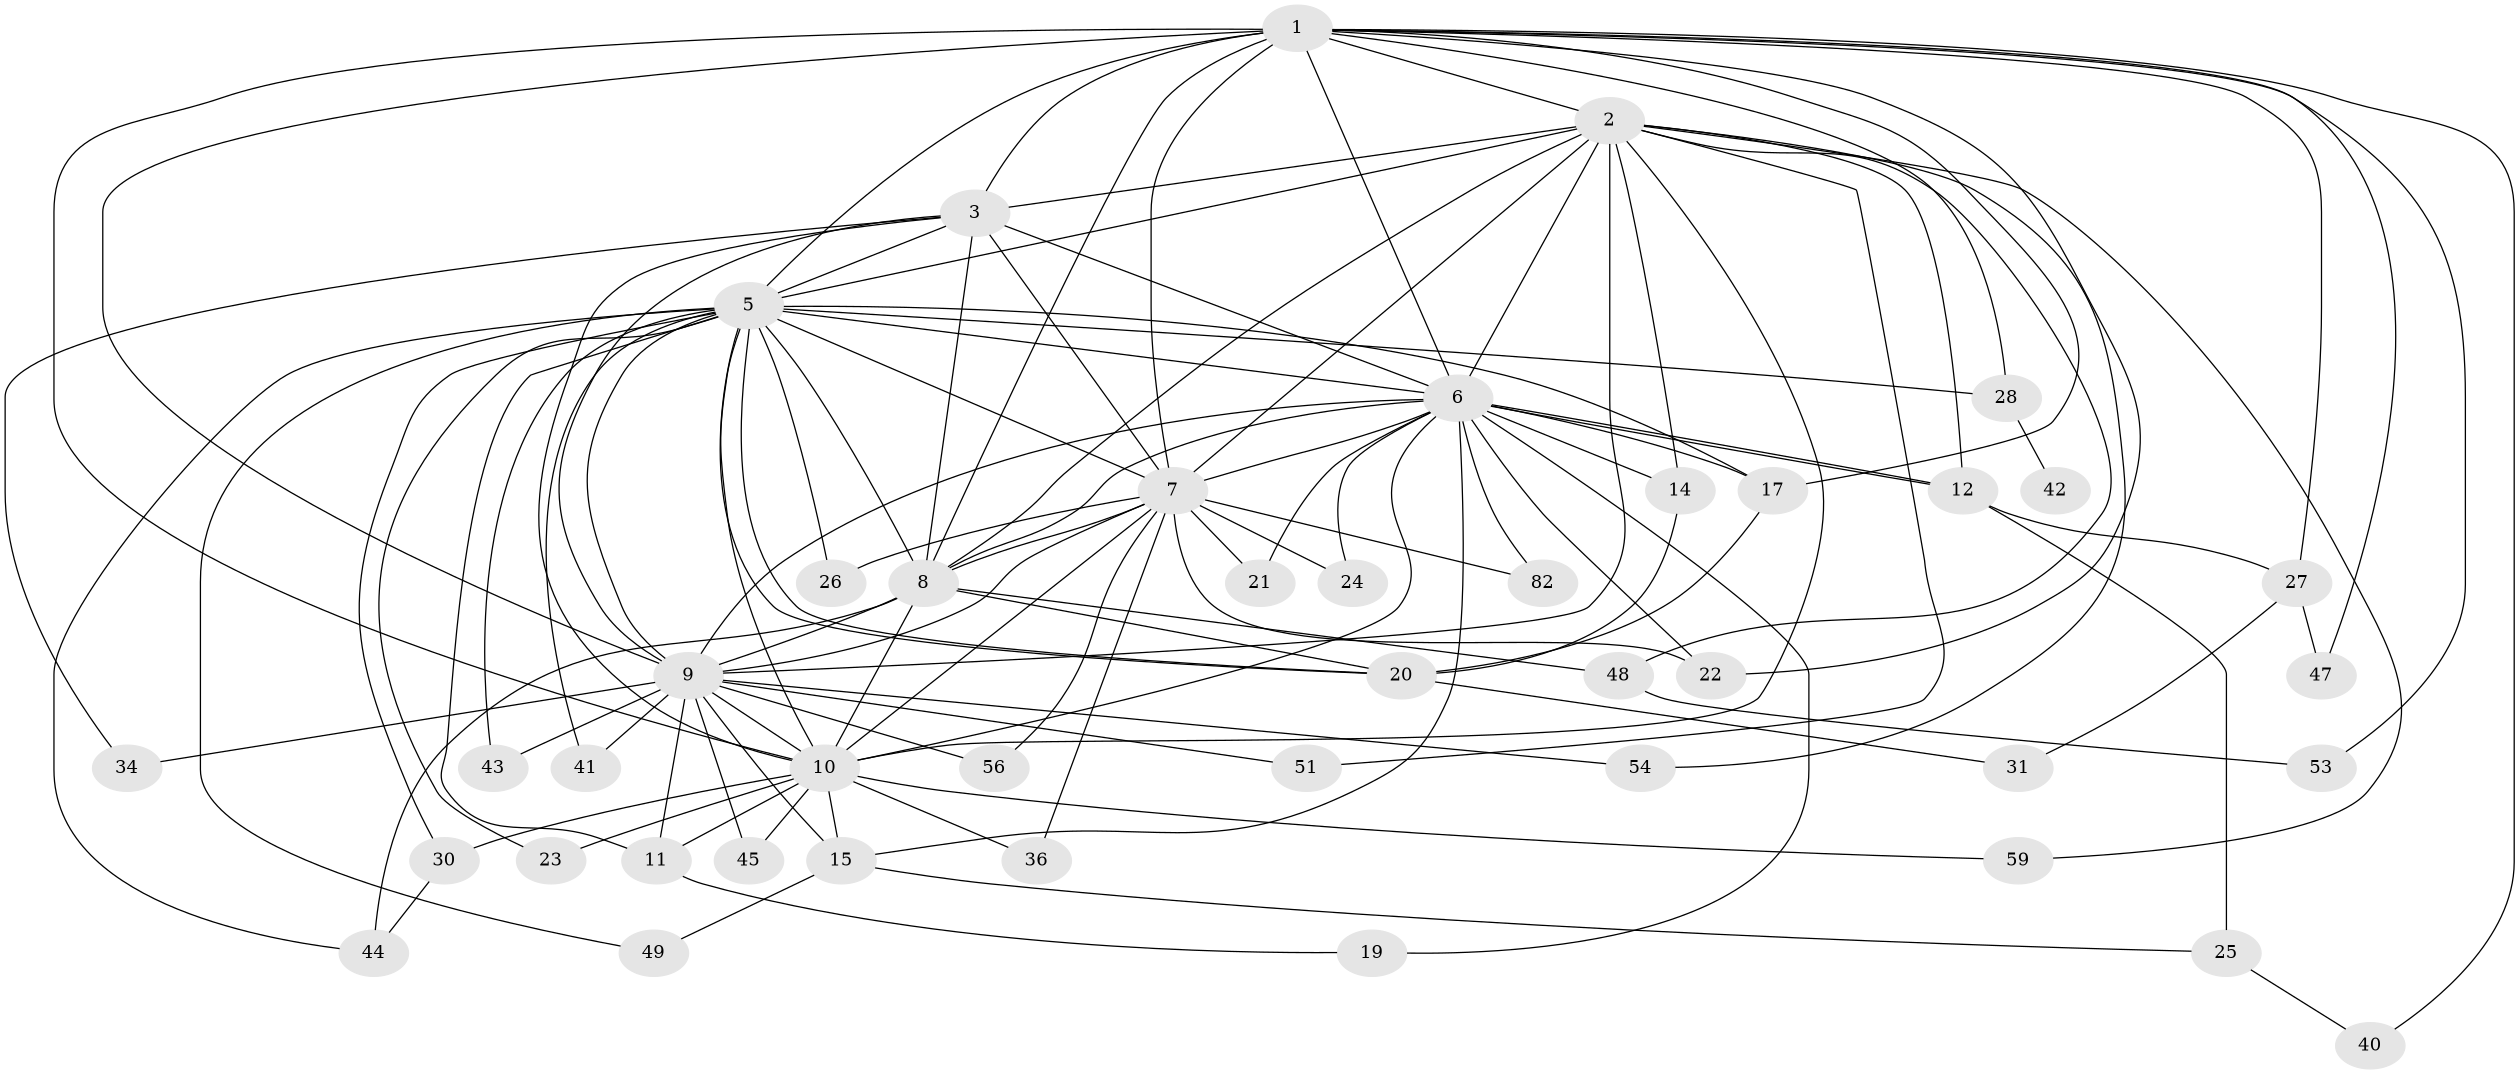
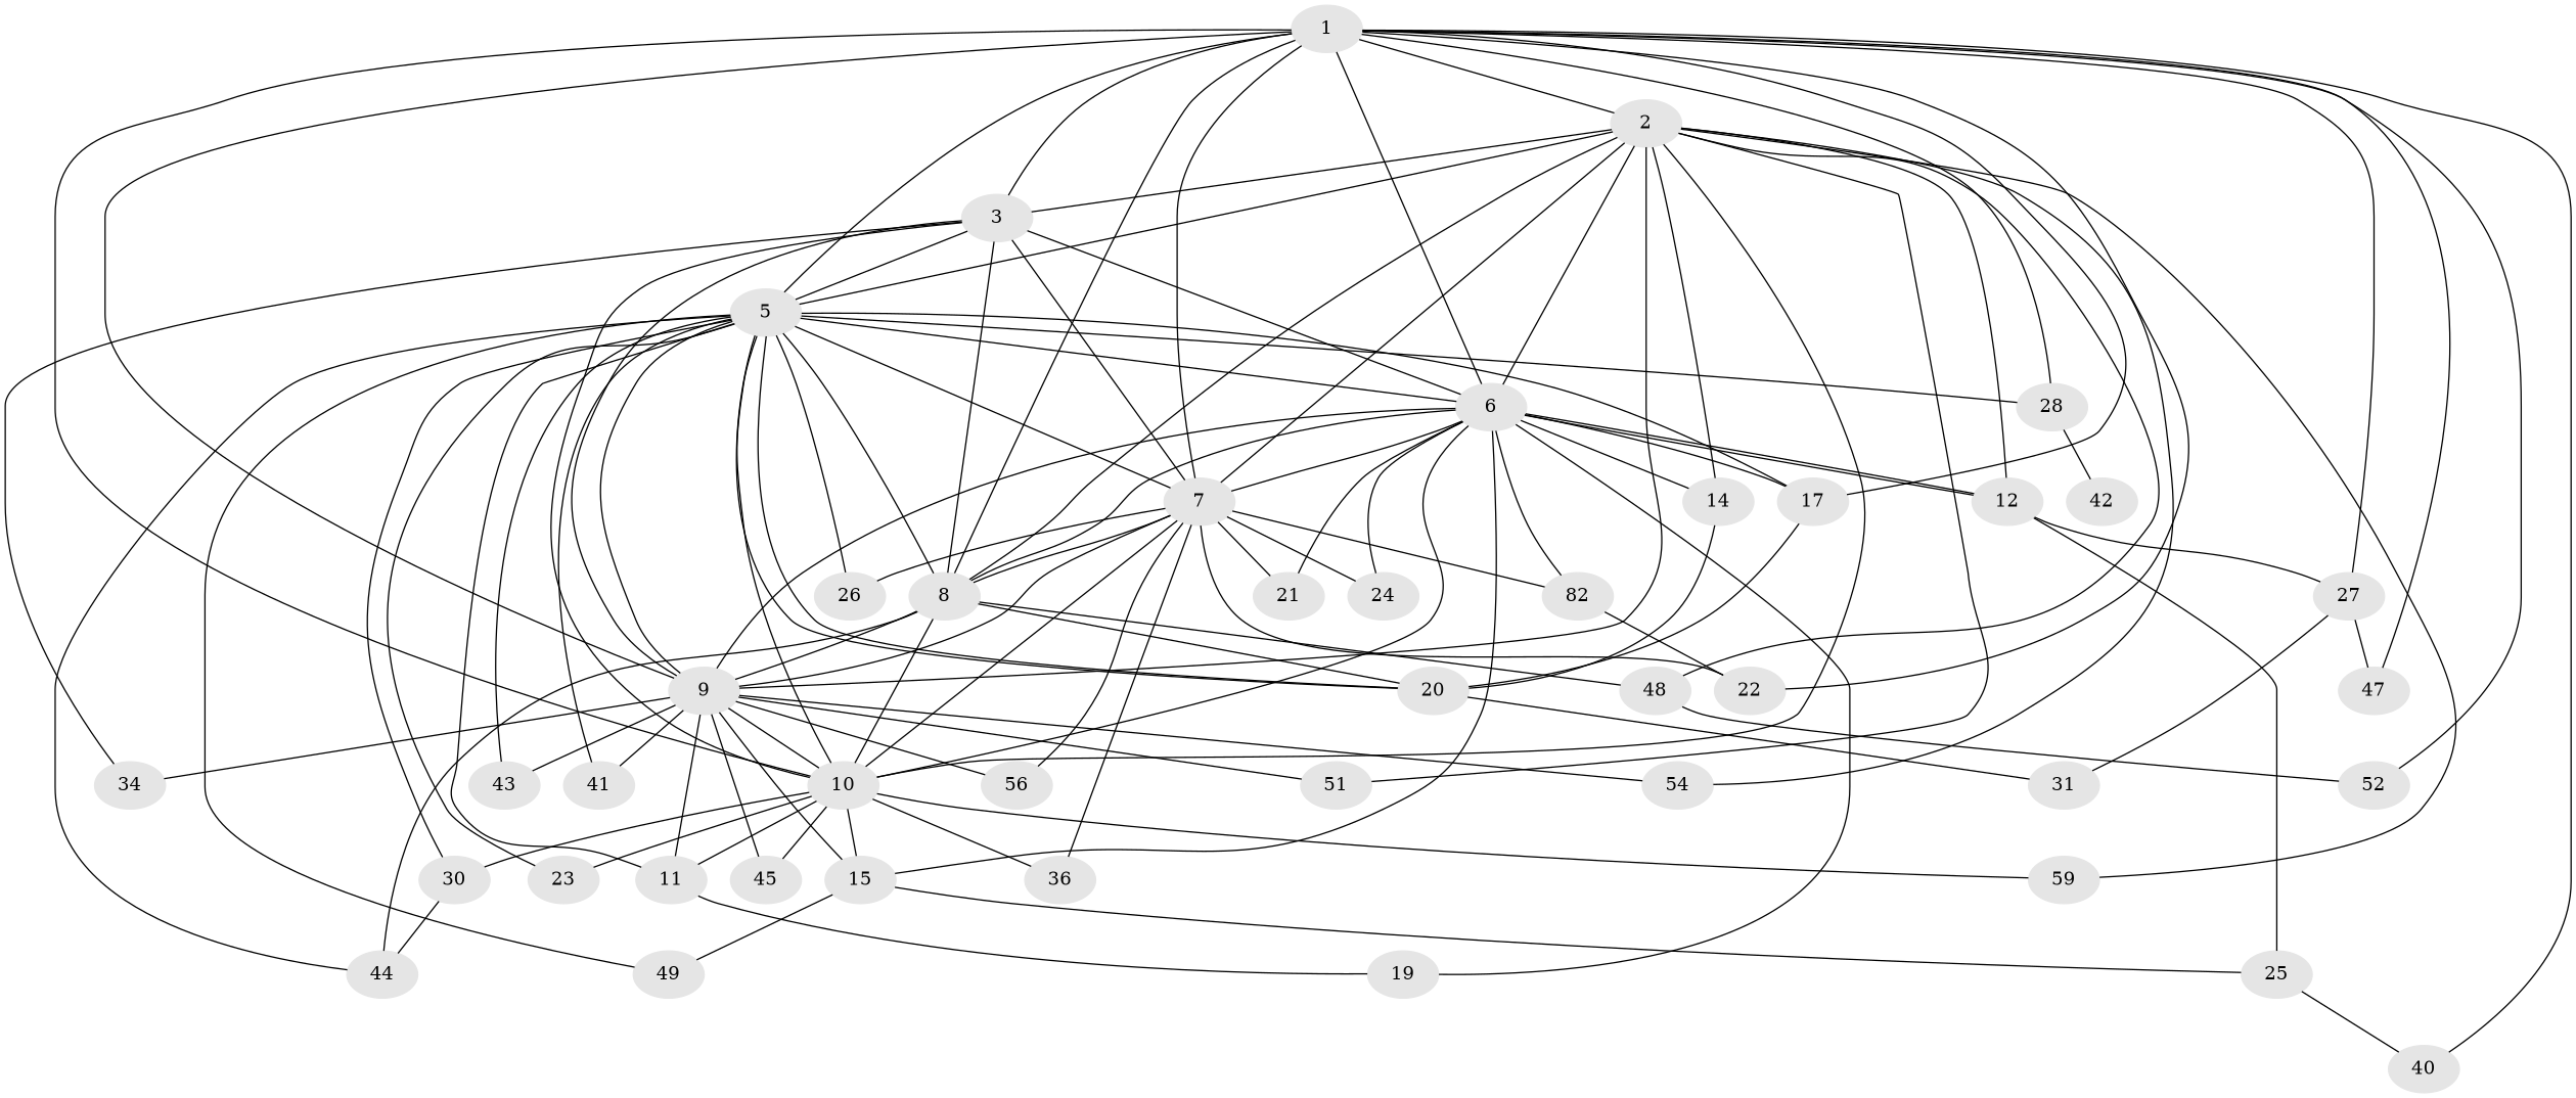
  graph {
    node [color=gray90 style=filled]
    1 [super="+4"]
    2 [super="+13"]
    3 [super="+38"]
    5 [super="+50"]
    6 [super="+35"]
    7 [super="+33"]
    8 [super="+53"]
    9 [super="+18"]
    10 [super="+16"]
    17 [super="+29"]
    22
    27 [super="+58"]
    28
    40
    47
-   52 [label=53]
+   52
    12 [super="+46"]
    14 [super="+37"]
    48
    51
    54
    59
    34
    11
    20 [super="+39"]
    23
    26
    30
    41
    43
    44 [super="+57"]
    49
    15 [super="+55"]
    19
    21
    24
    n37 [label=82]
    36
    56
    45
    31
    42
    25
    1 -- 2 [weight=3]
    1 -- 3 [weight=2]
    1 -- 5 [weight=2]
    1 -- 6 [weight=2]
    1 -- 7 [weight=2]
    1 -- 8 [weight=2]
    1 -- 9 [weight=2]
    1 -- 10 [weight=2]
    1 -- 17
    1 -- 22
    1 -- 27 [weight=2]
    1 -- 28
    1 -- 40
    1 -- 47
    1 -- 52
    2 -- 3
    2 -- 5
    2 -- 6
    2 -- 7
    2 -- 8
    2 -- 9 [weight=2]
    2 -- 10
    2 -- 12
    2 -- 14
    2 -- 48
    2 -- 51
    2 -- 54
    2 -- 59
    3 -- 5 [weight=2]
    3 -- 6
    3 -- 7 [weight=2]
    3 -- 8
    3 -- 9
    3 -- 10
    3 -- 34
    5 -- 6
    5 -- 7
    5 -- 8
    5 -- 9 [weight=2]
    5 -- 10
    5 -- 17
    5 -- 28
    5 -- 11
    5 -- 20
    5 -- 20
    5 -- 23
    5 -- 26
    5 -- 30
    5 -- 41
    5 -- 43
    5 -- 44
    5 -- 49
    6 -- 7
    6 -- 8
    6 -- 9
    6 -- 10
    6 -- 17
-   6 -- 22
+   n37 -- 22
    6 -- 12
    6 -- 12
    6 -- 14
    6 -- 15
    6 -- 19
    6 -- 21
    6 -- 24
    6 -- n37
    7 -- 8
    7 -- 9
    7 -- 10
    7 -- 22
    7 -- 26
    7 -- 21
    7 -- 24
    7 -- n37
    7 -- 36
    7 -- 56
    8 -- 9
    8 -- 10
    8 -- 48
    8 -- 20
    8 -- 44
    9 -- 10
    9 -- 51
    9 -- 54
    9 -- 34
    9 -- 11
    9 -- 41
    9 -- 43
    9 -- 15
    9 -- 56
    9 -- 45
    10 -- 59
    10 -- 11
    10 -- 23
    10 -- 30
    10 -- 15
    10 -- 36
    10 -- 45
    17 -- 20
    27 -- 47
    27 -- 31
    28 -- 42
    12 -- 27
    12 -- 25
    14 -- 20
    48 -- 52
    11 -- 19
    20 -- 31
    30 -- 44
    15 -- 49
    15 -- 25
    25 -- 40
  }
